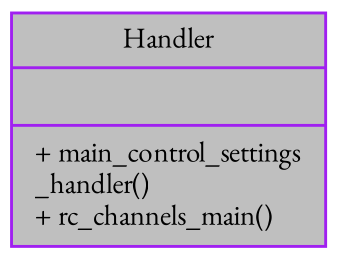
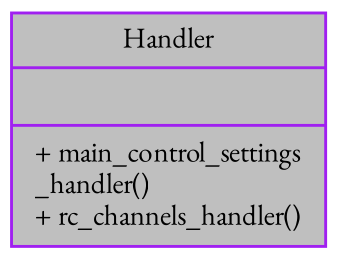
  digraph {
    fontname="EB Garamond"
-   n1 [color=purple fillcolor=grey75 fontcolor=black fontname="EB Garamond" fontsize=10 height=0.2 label="{Handler\n||+ main_control_settings\l_handler()\l+ rc_channels_main()\l}" shape=record style=filled width=0.4]
+   n1 [color=purple fillcolor=grey75 fontcolor=black fontname="EB Garamond" fontsize=10 height=0.2 label="{Handler\n||+ main_control_settings\l_handler()\l+ rc_channels_handler()\l}" shape=record style=filled width=0.4]
  }
